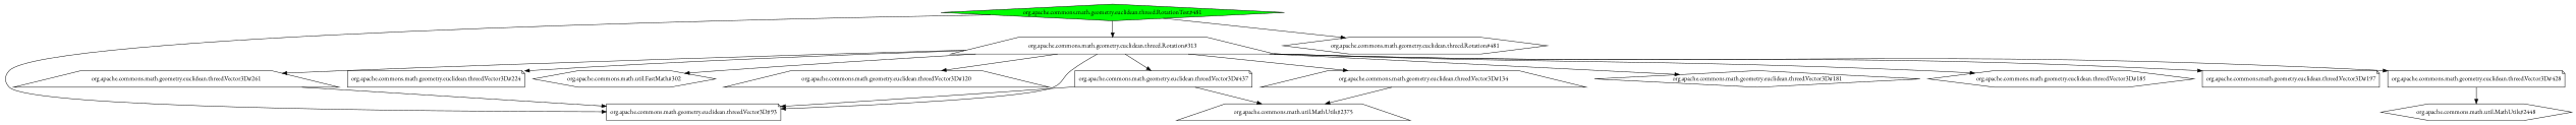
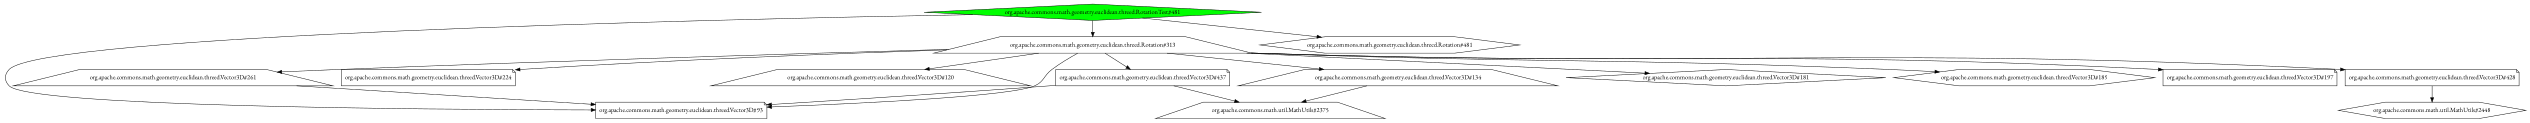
  digraph {
    fontname="EB Garamond"
    node [shape=note fontname="EB Garamond"]
    edge [fontname="EB Garamond"]
    "org.apache.commons.math.geometry.euclidean.threed.RotationTest#481" [fillcolor=green style=filled shape=diamond]
    "org.apache.commons.math.geometry.euclidean.threed.Vector3D#93"
    "org.apache.commons.math.geometry.euclidean.threed.Rotation#313" [shape=trapezium]
    "org.apache.commons.math.geometry.euclidean.threed.Rotation#481" [shape=hexagon]
    "org.apache.commons.math.geometry.euclidean.threed.Vector3D#224"
-   "org.apache.commons.math.util.FastMath#302" [shape=hexagon]
    "org.apache.commons.math.geometry.euclidean.threed.Vector3D#120" [shape=trapezium]
    "org.apache.commons.math.geometry.euclidean.threed.Vector3D#428"
    "org.apache.commons.math.geometry.euclidean.threed.Vector3D#134" [shape=trapezium]
    "org.apache.commons.math.geometry.euclidean.threed.Vector3D#261" [shape=trapezium]
    "org.apache.commons.math.geometry.euclidean.threed.Vector3D#437"
    "org.apache.commons.math.geometry.euclidean.threed.Vector3D#181" [shape=diamond]
    "org.apache.commons.math.geometry.euclidean.threed.Vector3D#189" [shape=hexagon]
    "org.apache.commons.math.geometry.euclidean.threed.Vector3D#197"
    "org.apache.commons.math.util.MathUtils#2448" [shape=hexagon]
    "org.apache.commons.math.util.MathUtils#2375" [shape=trapezium]
    "org.apache.commons.math.geometry.euclidean.threed.RotationTest#481" -> "org.apache.commons.math.geometry.euclidean.threed.Vector3D#93"
    "org.apache.commons.math.geometry.euclidean.threed.RotationTest#481" -> "org.apache.commons.math.geometry.euclidean.threed.Rotation#313"
    "org.apache.commons.math.geometry.euclidean.threed.RotationTest#481" -> "org.apache.commons.math.geometry.euclidean.threed.Rotation#481"
    "org.apache.commons.math.geometry.euclidean.threed.Rotation#313" -> "org.apache.commons.math.geometry.euclidean.threed.Vector3D#93"
    "org.apache.commons.math.geometry.euclidean.threed.Rotation#313" -> "org.apache.commons.math.geometry.euclidean.threed.Vector3D#224"
-   "org.apache.commons.math.geometry.euclidean.threed.Rotation#313" -> "org.apache.commons.math.util.FastMath#302"
    "org.apache.commons.math.geometry.euclidean.threed.Rotation#313" -> "org.apache.commons.math.geometry.euclidean.threed.Vector3D#120"
    "org.apache.commons.math.geometry.euclidean.threed.Rotation#313" -> "org.apache.commons.math.geometry.euclidean.threed.Vector3D#428"
    "org.apache.commons.math.geometry.euclidean.threed.Rotation#313" -> "org.apache.commons.math.geometry.euclidean.threed.Vector3D#134"
    "org.apache.commons.math.geometry.euclidean.threed.Rotation#313" -> "org.apache.commons.math.geometry.euclidean.threed.Vector3D#261"
    "org.apache.commons.math.geometry.euclidean.threed.Rotation#313" -> "org.apache.commons.math.geometry.euclidean.threed.Vector3D#437"
    "org.apache.commons.math.geometry.euclidean.threed.Rotation#313" -> "org.apache.commons.math.geometry.euclidean.threed.Vector3D#181"
    "org.apache.commons.math.geometry.euclidean.threed.Rotation#313" -> "org.apache.commons.math.geometry.euclidean.threed.Vector3D#189"
    "org.apache.commons.math.geometry.euclidean.threed.Rotation#313" -> "org.apache.commons.math.geometry.euclidean.threed.Vector3D#197"
    "org.apache.commons.math.geometry.euclidean.threed.Vector3D#428" -> "org.apache.commons.math.util.MathUtils#2448"
    "org.apache.commons.math.geometry.euclidean.threed.Vector3D#134" -> "org.apache.commons.math.util.MathUtils#2375"
    "org.apache.commons.math.geometry.euclidean.threed.Vector3D#261" -> "org.apache.commons.math.geometry.euclidean.threed.Vector3D#93"
    "org.apache.commons.math.geometry.euclidean.threed.Vector3D#437" -> "org.apache.commons.math.geometry.euclidean.threed.Vector3D#93"
    "org.apache.commons.math.geometry.euclidean.threed.Vector3D#437" -> "org.apache.commons.math.util.MathUtils#2375"
  }
